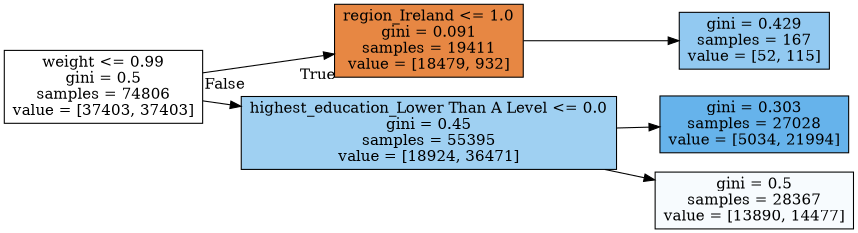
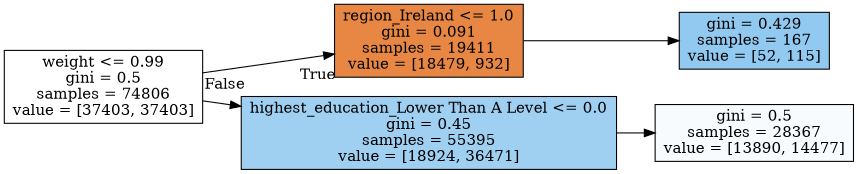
  digraph {
    rankdir=LR
    node [color=black shape=box style=filled]
    n1 [fillcolor="#e5813900" label="weight <= 0.99\ngini = 0.5\nsamples = 74806\nvalue = [37403, 37403]"]
    n2 [fillcolor="#e58139f2" label="region_Ireland <= 1.0\ngini = 0.091\nsamples = 19411\nvalue = [18479, 932]"]
    n3 [fillcolor="#399de57b" label="highest_education_Lower Than A Level <= 0.0\ngini = 0.45\nsamples = 55395\nvalue = [18924, 36471]"]
    n4 [fillcolor="#399de58c" label="gini = 0.429\nsamples = 167\nvalue = [52, 115]"]
-   n5 [fillcolor="#399de5c5" label="gini = 0.303\nsamples = 27028\nvalue = [5034, 21994]"]
    n6 [fillcolor="#399de50a" label="gini = 0.5\nsamples = 28367\nvalue = [13890, 14477]"]
    n1 -> n2 [headlabel=True labelangle=45 labeldistance=2.5]
    n1 -> n3 [headlabel=False labelangle=-45 labeldistance=2.5]
    n2 -> n4
-   n3 -> n5
    n3 -> n6
  }
